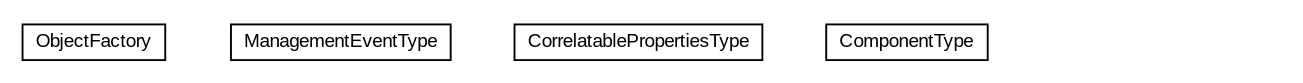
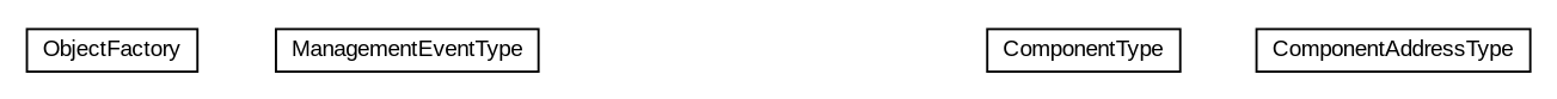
  digraph {
    nodesep=0.25
    ranksep=0.5
    node [fontcolor=black fontname=arial fontsize=10.0 shape=plaintext]
    n1 [label=<<table title="org.oasis_open.docs.wsdm.muws1_2.ObjectFactory" border="0" cellborder="1" cellspacing="0" cellpadding="2" port="p" href="./ObjectFactory.html"> 		<tr><td><table border="0" cellspacing="0" cellpadding="1"> <tr><td align="center" balign="center"> ObjectFactory </td></tr> 		</table></td></tr> 		</table>>]
    n2 [label=<<table title="org.oasis_open.docs.wsdm.muws1_2.ManagementEventType" border="0" cellborder="1" cellspacing="0" cellpadding="2" port="p" href="./ManagementEventType.html"> 		<tr><td><table border="0" cellspacing="0" cellpadding="1"> <tr><td align="center" balign="center"> ManagementEventType </td></tr> 		</table></td></tr> 		</table>>]
-   n3 [label=<<table title="org.oasis_open.docs.wsdm.muws1_2.CorrelatablePropertiesType" border="0" cellborder="1" cellspacing="0" cellpadding="2" port="p" href="./CorrelatablePropertiesType.html"> 		<tr><td><table border="0" cellspacing="0" cellpadding="1"> <tr><td align="center" balign="center"> CorrelatablePropertiesType </td></tr> 		</table></td></tr> 		</table>>]
    n4 [label=<<table title="org.oasis_open.docs.wsdm.muws1_2.ComponentType" border="0" cellborder="1" cellspacing="0" cellpadding="2" port="p" href="./ComponentType.html"> 		<tr><td><table border="0" cellspacing="0" cellpadding="1"> <tr><td align="center" balign="center"> ComponentType </td></tr> 		</table></td></tr> 		</table>>]
+   n5 [label=<<table title="org.oasis_open.docs.wsdm.muws1_2.ComponentAddressType" border="0" cellborder="1" cellspacing="0" cellpadding="2" port="p" href="./ComponentAddressType.html"> 		<tr><td><table border="0" cellspacing="0" cellpadding="1"> <tr><td align="center" balign="center"> ComponentAddressType </td></tr> 		</table></td></tr> 		</table>>]
  }
